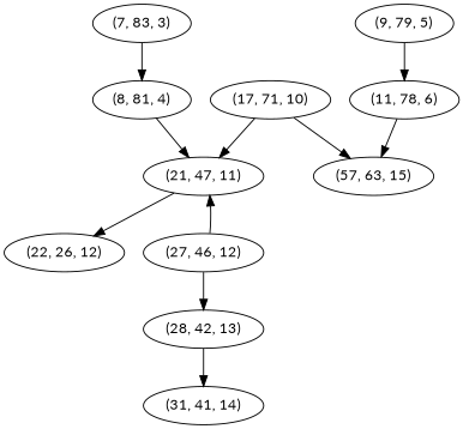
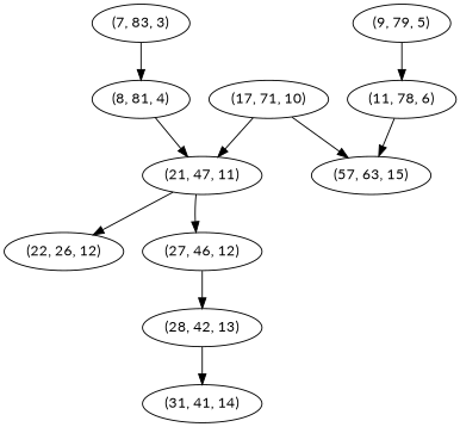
  digraph {
    fontname=Lato
    node [fontname=Lato]
    edge [fontname=Lato]
    "(7, 83, 3)"
    "(8, 81, 4)"
    "(21, 47, 11)"
    "(9, 79, 5)"
    "(11, 78, 6)"
    "(57, 63, 15)"
    "(17, 71, 10)"
    "(22, 26, 12)"
    "(27, 46, 12)"
    "(28, 42, 13)"
    "(31, 41, 14)"
    "(7, 83, 3)" -> "(8, 81, 4)"
    "(8, 81, 4)" -> "(21, 47, 11)"
    "(21, 47, 11)" -> "(22, 26, 12)"
-   "(27, 46, 12)" -> "(21, 47, 11)"
+   "(21, 47, 11)" -> "(27, 46, 12)"
    "(9, 79, 5)" -> "(11, 78, 6)"
    "(11, 78, 6)" -> "(57, 63, 15)"
    "(17, 71, 10)" -> "(21, 47, 11)"
    "(17, 71, 10)" -> "(57, 63, 15)"
    "(27, 46, 12)" -> "(28, 42, 13)"
    "(28, 42, 13)" -> "(31, 41, 14)"
  }
